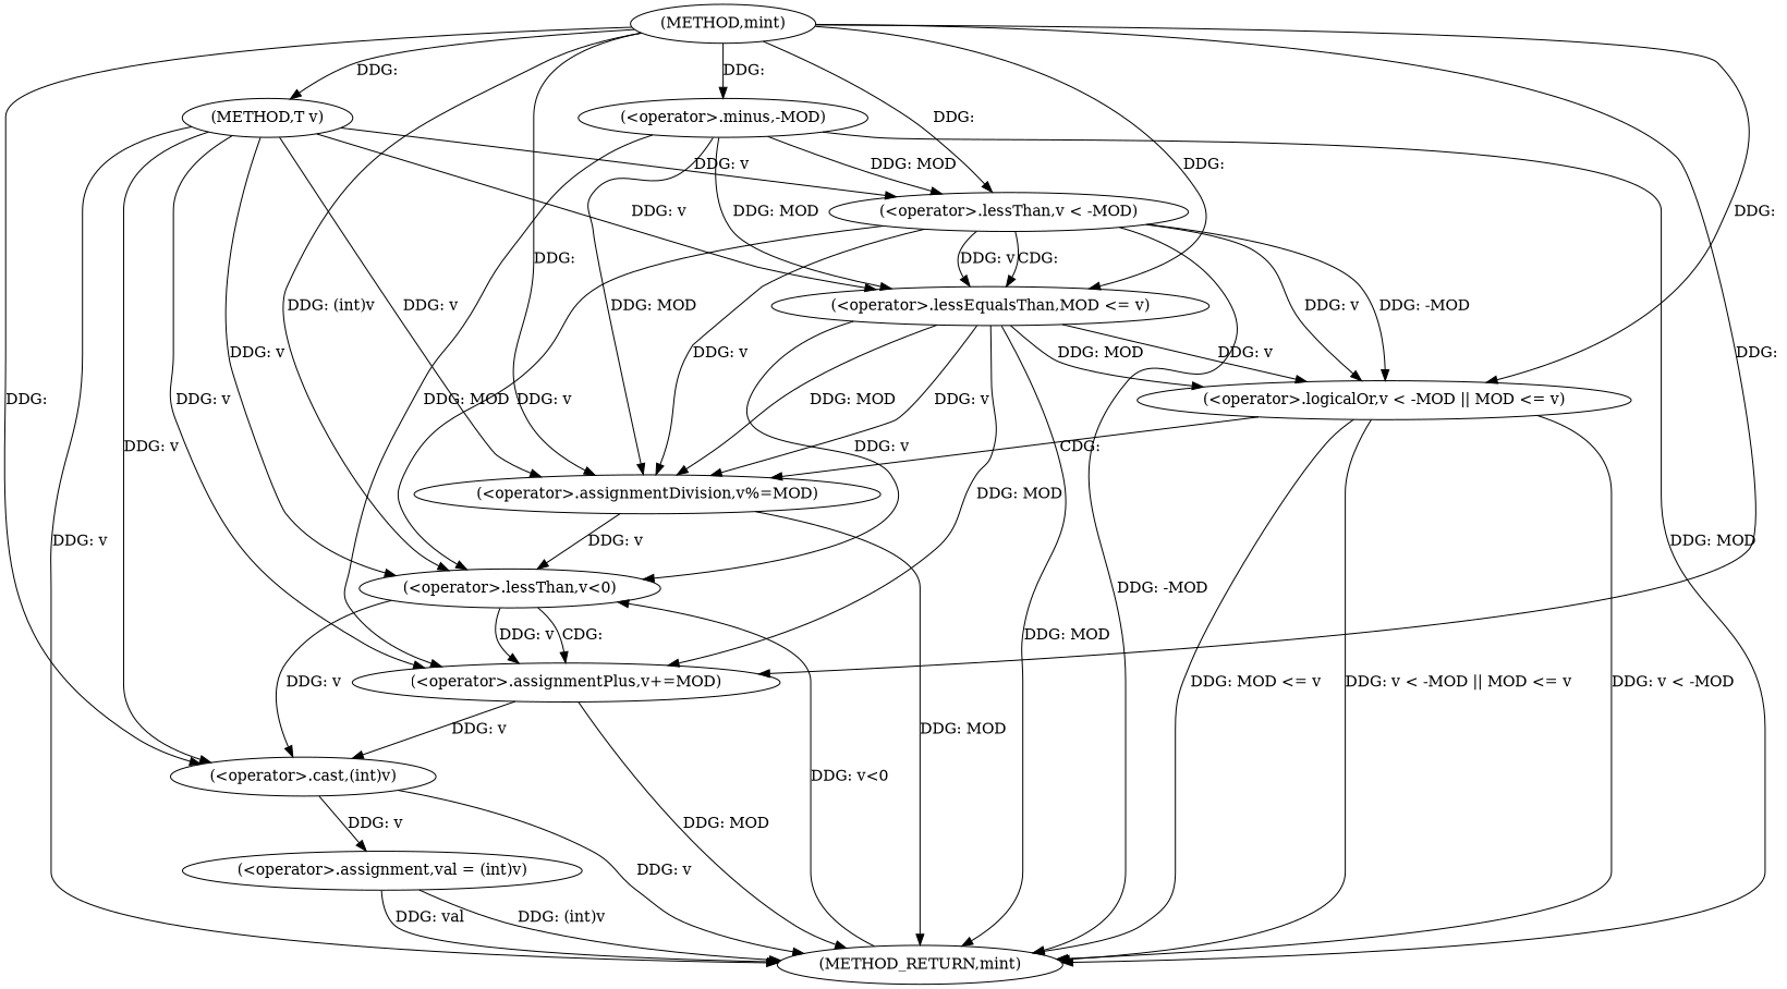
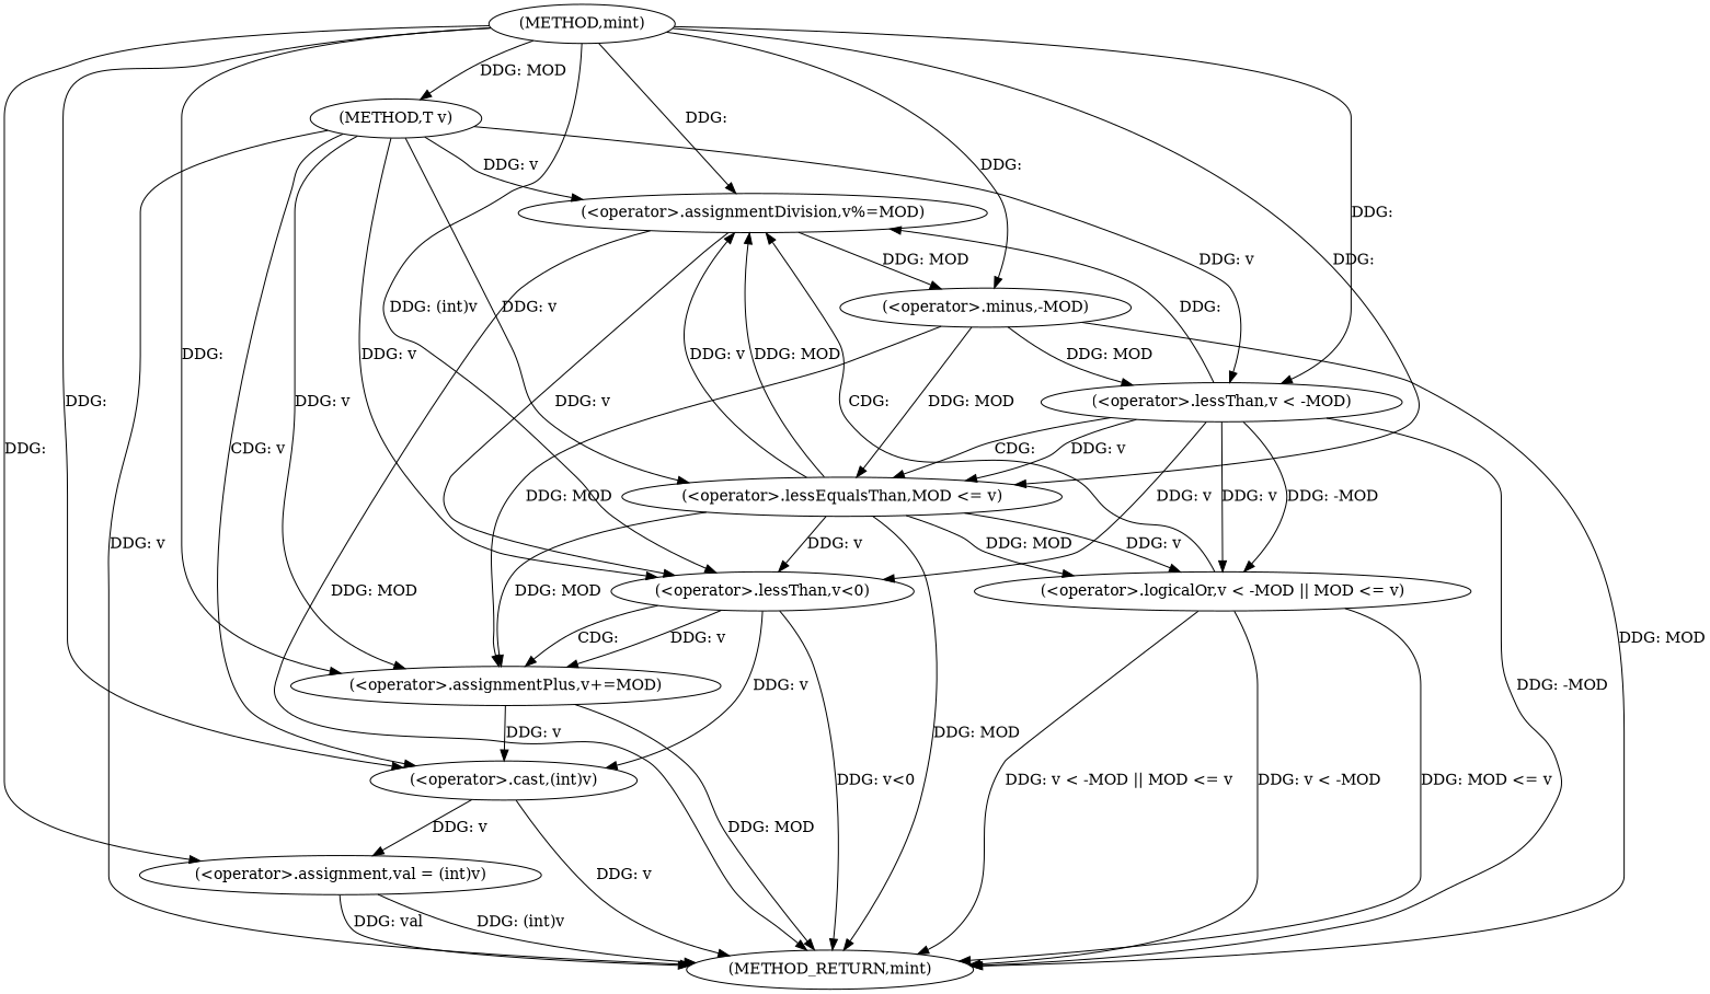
  digraph {
    n1 [label="(METHOD,mint)"]
    n2 [label="(METHOD,T v)"]
    n3 [label="(<operator>.assignment,val = (int)v)"]
    n4 [label="(<operator>.assignmentDivision,v%=MOD)"]
    n5 [label="(<operator>.lessThan,v<0)"]
    n6 [label="(<operator>.assignmentPlus,v+=MOD)"]
    n7 [label="(<operator>.cast,(int)v)"]
    n8 [label="(<operator>.lessThan,v < -MOD)"]
    n9 [label="(<operator>.lessEqualsThan,MOD <= v)"]
    n10 [label="(<operator>.minus,-MOD)"]
    n11 [label="(METHOD_RETURN,mint)"]
    n12 [label="(<operator>.logicalOr,v < -MOD || MOD <= v)"]
-   n1 -> n2 [label="DDG: "]
-   n1 -> n12 [label="DDG: "]
+   n1 -> n2 [label="DDG: MOD"]
+   n1 -> n3 [label="DDG: "]
    n1 -> n4 [label="DDG: "]
    n1 -> n5 [label="DDG: (int)v"]
    n1 -> n6 [label="DDG: "]
    n1 -> n7 [label="DDG: "]
    n1 -> n8 [label="DDG: "]
    n1 -> n9 [label="DDG: "]
    n1 -> n10 [label="DDG: "]
    n2 -> n4 [label="DDG: v"]
    n2 -> n5 [label="DDG: v"]
    n2 -> n6 [label="DDG: v"]
-   n2 -> n7 [label="DDG: v"]
+   n2 -> n7 [label="CDG: v"]
    n2 -> n8 [label="DDG: v"]
    n2 -> n9 [label="DDG: v"]
    n2 -> n11 [label="DDG: v"]
    n3 -> n11 [label="DDG: (int)v"]
    n3 -> n11 [label="DDG: val"]
    n4 -> n5 [label="DDG: v"]
    n4 -> n11 [label="DDG: MOD"]
    n5 -> n6 [label="DDG: v"]
    n5 -> n6 [label="CDG: "]
    n5 -> n7 [label="DDG: v"]
-   n11 -> n5 [label="DDG: v<0"]
+   n5 -> n11 [label="DDG: v<0"]
    n6 -> n7 [label="DDG: v"]
    n6 -> n11 [label="DDG: MOD"]
    n7 -> n3 [label="DDG: v"]
    n7 -> n11 [label="DDG: v"]
-   n8 -> n4 [label="DDG: v"]
+   n8 -> n4 [label="DDG: "]
    n8 -> n5 [label="DDG: v"]
    n8 -> n9 [label="DDG: v"]
    n8 -> n9 [label="CDG: "]
    n8 -> n11 [label="DDG: -MOD"]
    n8 -> n12 [label="DDG: v"]
    n8 -> n12 [label="DDG: -MOD"]
    n9 -> n4 [label="DDG: MOD"]
    n9 -> n4 [label="DDG: v"]
    n9 -> n5 [label="DDG: v"]
    n9 -> n6 [label="DDG: MOD"]
    n9 -> n11 [label="DDG: MOD"]
    n9 -> n12 [label="DDG: v"]
    n9 -> n12 [label="DDG: MOD"]
-   n10 -> n4 [label="DDG: MOD"]
+   n4 -> n10 [label="DDG: MOD"]
    n10 -> n6 [label="DDG: MOD"]
    n10 -> n8 [label="DDG: MOD"]
    n10 -> n9 [label="DDG: MOD"]
    n10 -> n11 [label="DDG: MOD"]
    n12 -> n4 [label="CDG: "]
    n12 -> n11 [label="DDG: v < -MOD"]
    n12 -> n11 [label="DDG: MOD <= v"]
    n12 -> n11 [label="DDG: v < -MOD || MOD <= v"]
  }
